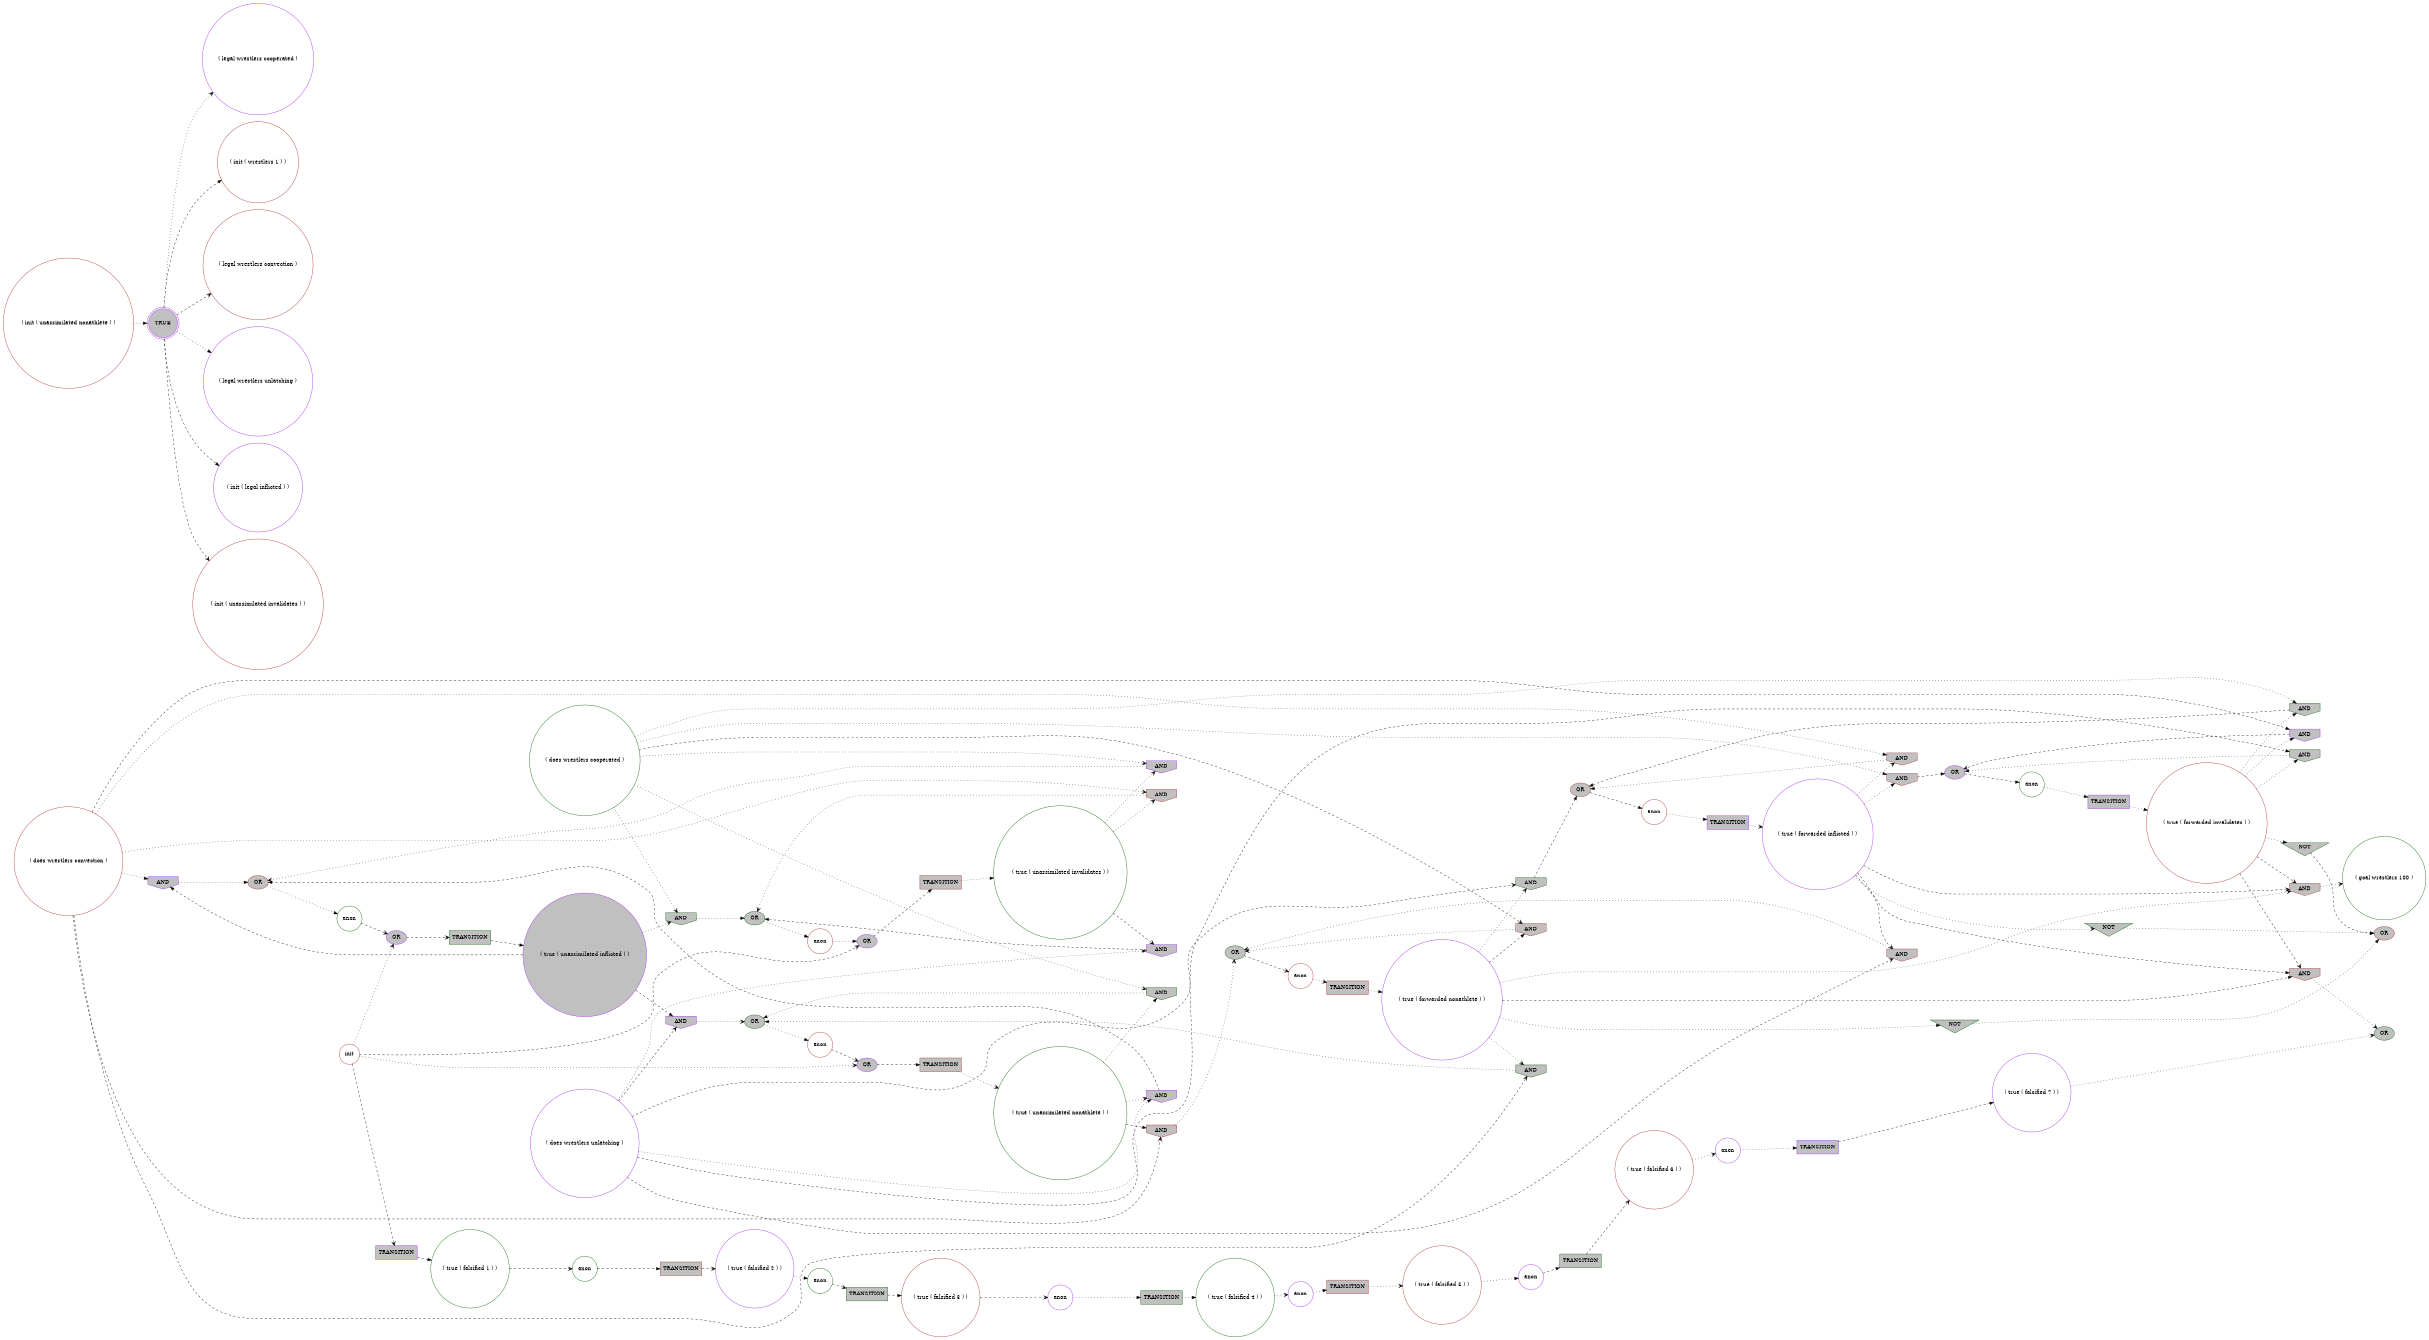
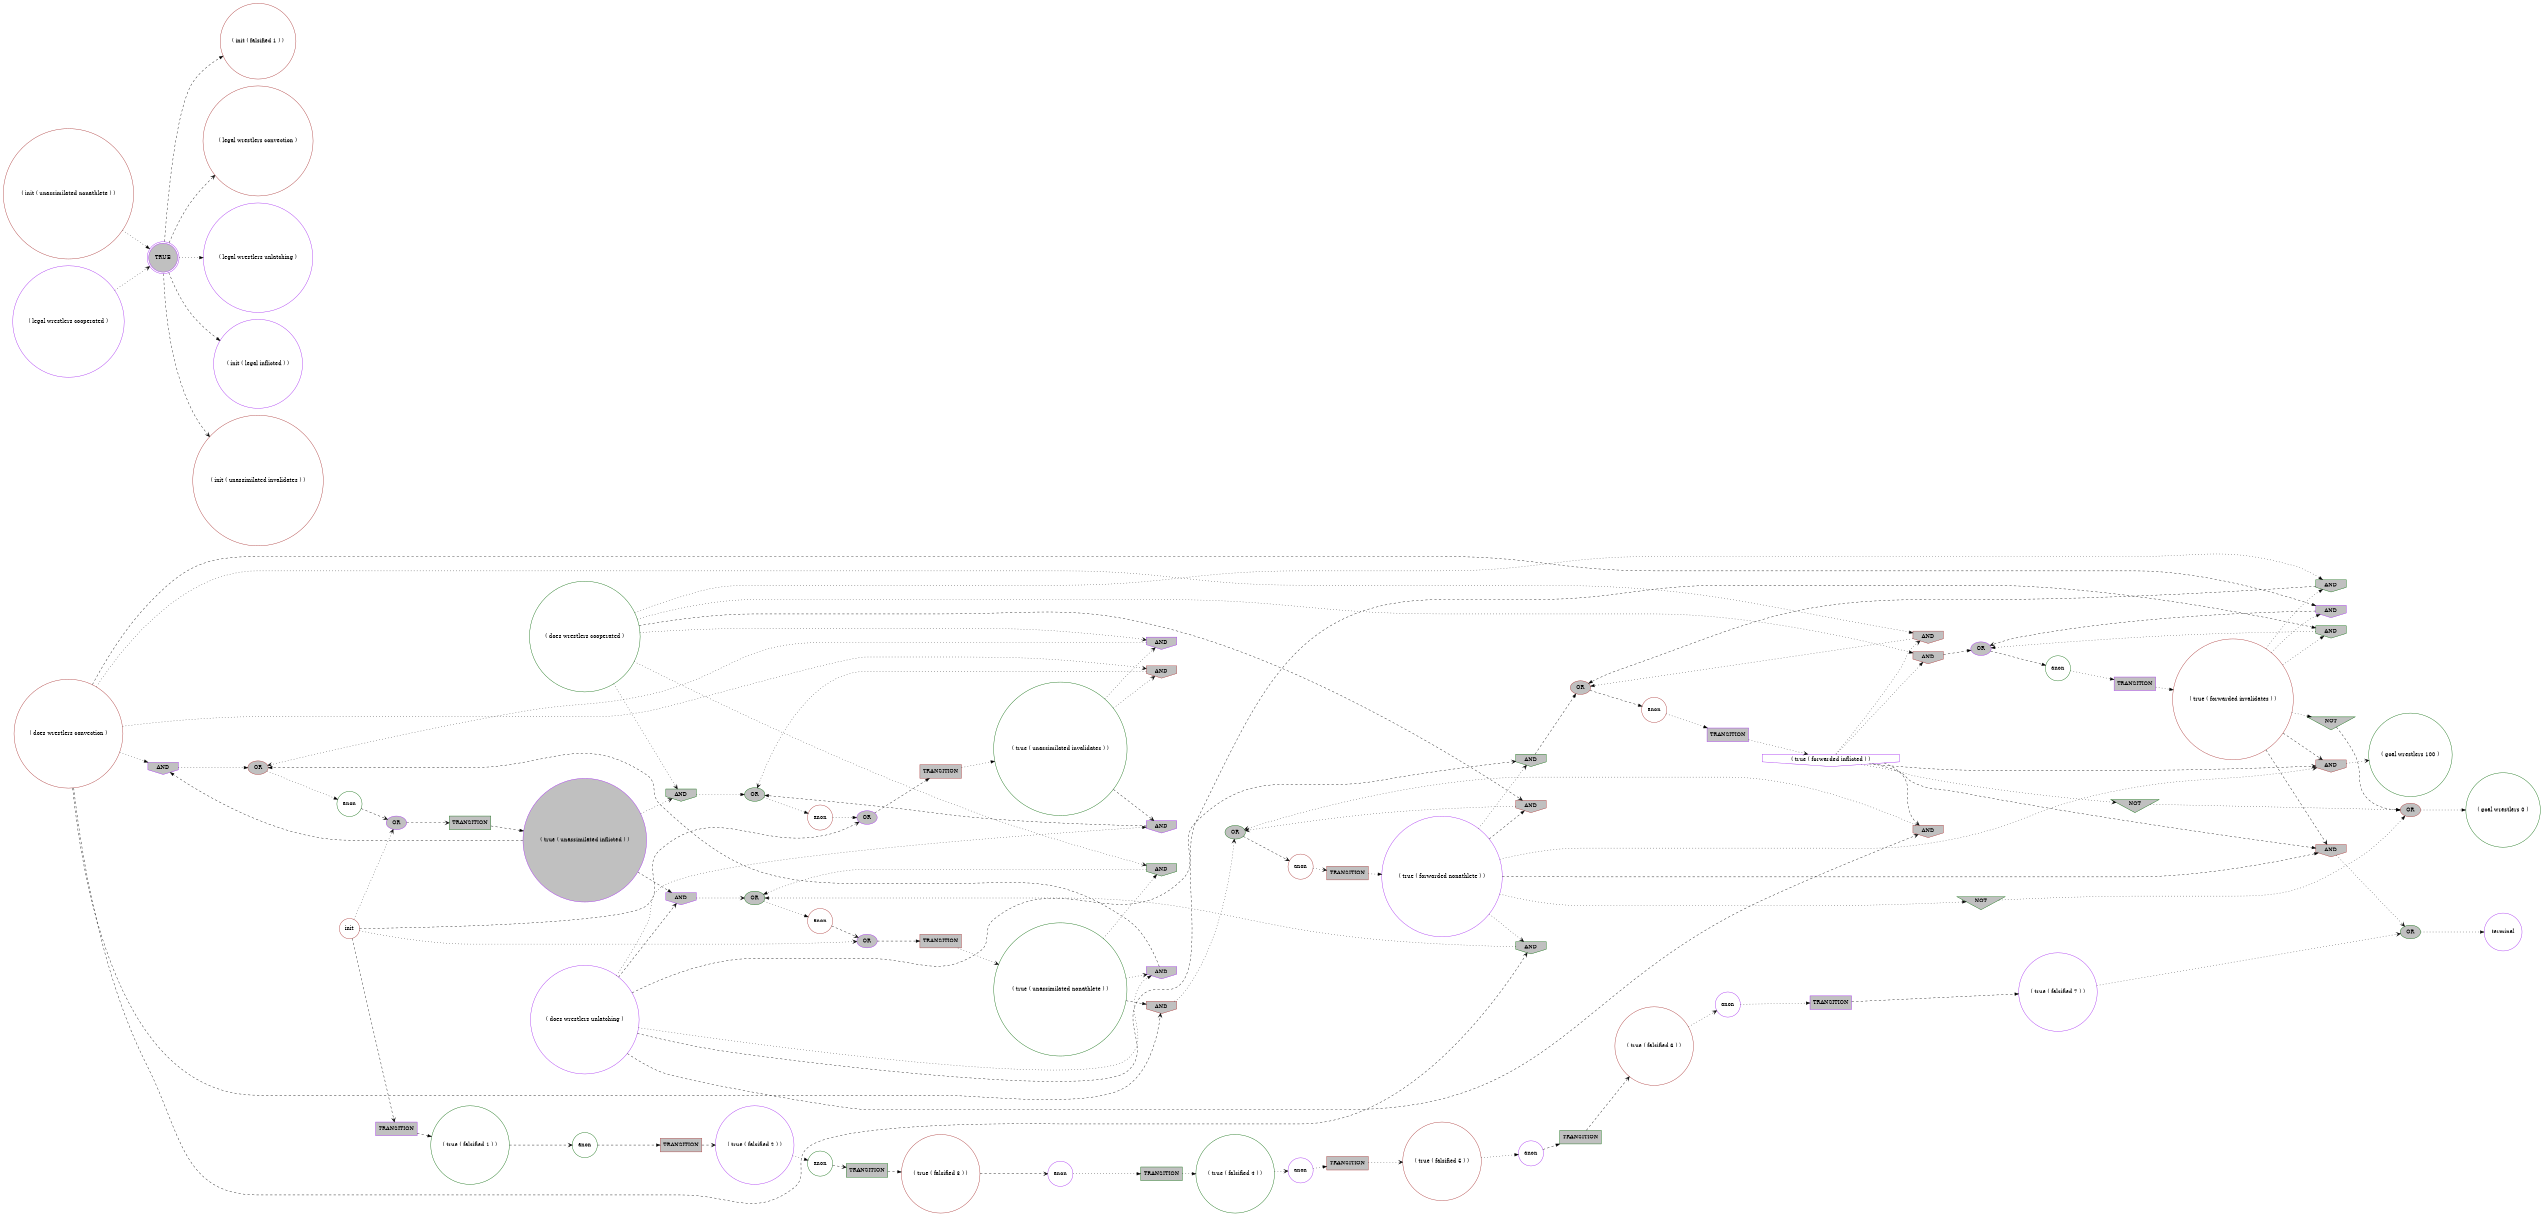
  digraph {
    rankdir=LR
    node [color=brown fillcolor=grey shape=circle style=filled]
    edge [arrowhead=normal style=dotted]
    n1 [color=purple label=AND shape=invhouse]
    n2 [label=OR shape=ellipse]
    n3 [color=darkgreen fillcolor=white label=anon]
    n4 [color=purple label=OR shape=ellipse]
    n5 [color=darkgreen fillcolor=white label="( does wrestlers cooperated )"]
    n6 [color=purple label=AND shape=invhouse]
    n7 [color=darkgreen label=AND shape=invhouse]
    n8 [color=darkgreen label=AND shape=invhouse]
    n9 [label=AND shape=invhouse]
    n10 [label=AND shape=invhouse]
    n11 [color=darkgreen label=AND shape=invhouse]
    n12 [label=OR shape=ellipse]
    n13 [color=darkgreen label=OR shape=ellipse]
    n14 [color=purple label=OR shape=ellipse]
    n15 [color=darkgreen label=OR shape=ellipse]
    n16 [color=darkgreen label=OR shape=ellipse]
    n17 [fillcolor=white label=anon]
    n18 [fillcolor=white label=anon]
    n19 [color=darkgreen fillcolor=white label=anon]
    n20 [fillcolor=white label=anon]
    n21 [fillcolor=white label=anon]
    n22 [color=purple label=TRANSITION shape=box]
-   n23 [color=purple fillcolor=white label="( true ( forwarded inflicted ) )"]
+   n23 [color=purple fillcolor=white label="( true ( forwarded inflicted ) )" shape=invhouse]
    n24 [color=purple fillcolor=white label="( true ( forwarded nonathlete ) )"]
    n25 [color=darkgreen label=AND shape=invhouse]
    n26 [color=darkgreen label=AND shape=invhouse]
    n27 [label=AND shape=invhouse]
    n28 [label=AND shape=invhouse]
    n29 [color=darkgreen label=NOT shape=invtriangle]
    n30 [color=darkgreen fillcolor=white label="( goal wrestlers 100 )"]
    n31 [color=darkgreen label=OR shape=ellipse]
    n32 [label=OR shape=ellipse]
+   n33 [color=purple fillcolor=white label=terminal]
+   n34 [color=darkgreen fillcolor=white label="( goal wrestlers 0 )"]
    n35 [color=darkgreen label=NOT shape=invtriangle]
    n36 [color=purple fillcolor=white label="( does wrestlers unlatching )"]
    n37 [color=darkgreen label=AND shape=invhouse]
    n38 [color=purple label=AND shape=invhouse]
    n39 [label=AND shape=invhouse]
    n40 [color=purple label=AND shape=invhouse]
    n41 [color=purple label=AND shape=invhouse]
    n42 [label=AND shape=invhouse]
    n43 [fillcolor=white label="( does wrestlers convection )"]
    n44 [label=AND shape=invhouse]
    n45 [label=AND shape=invhouse]
    n46 [color=purple label=AND shape=invhouse]
    n47 [color=purple label=TRANSITION shape=box]
    n48 [color=darkgreen fillcolor=white label="( true ( falsified 1 ) )"]
    n49 [color=darkgreen fillcolor=white label=anon]
    n50 [label=TRANSITION shape=box]
    n51 [color=purple label=TRANSITION shape=box]
    n52 [color=purple label=OR shape=ellipse]
    n53 [label=TRANSITION shape=box]
    n54 [color=darkgreen fillcolor=white label="( true ( unassimilated nonathlete ) )"]
    n55 [label=TRANSITION shape=box]
    n56 [color=purple label=OR shape=ellipse]
    n57 [label=TRANSITION shape=box]
    n58 [color=darkgreen fillcolor=white label="( true ( unassimilated invalidates ) )"]
    n59 [fillcolor=white label="( init ( unassimilated nonathlete ) )"]
    n60 [color=purple label=TRUE shape=doublecircle]
    n61 [color=purple fillcolor=white label=anon]
    n62 [label=TRANSITION shape=box]
    n63 [fillcolor=white label="( true ( falsified 5 ) )"]
    n64 [color=purple fillcolor=white label=anon]
    n65 [color=purple fillcolor=white label="( legal wrestlers cooperated )"]
    n66 [color=purple fillcolor=white label="( true ( falsified 2 ) )"]
    n67 [color=darkgreen fillcolor=white label=anon]
    n68 [color=darkgreen label=TRANSITION shape=box]
    n69 [color=purple label="( true ( unassimilated inflicted ) )"]
    n70 [color=darkgreen label=TRANSITION shape=box]
    n71 [color=darkgreen label=TRANSITION shape=box]
    n72 [color=purple fillcolor=white label="( true ( falsified 7 ) )"]
    n73 [fillcolor=white label="( true ( falsified 6 ) )"]
    n74 [color=purple fillcolor=white label=anon]
    n75 [color=purple label=TRANSITION shape=box]
    n76 [color=darkgreen fillcolor=white label="( true ( falsified 4 ) )"]
    n77 [fillcolor=white label="( true ( forwarded invalidates ) )"]
    n78 [color=darkgreen label=NOT shape=invtriangle]
-   n79 [fillcolor=white label="( init ( wrestlers 1 ) )"]
+   n79 [fillcolor=white label="( init ( falsified 1 ) )"]
    n80 [fillcolor=white label="( legal wrestlers convection )"]
    n81 [color=purple fillcolor=white label="( legal wrestlers unlatching )"]
    n82 [color=purple fillcolor=white label="( init ( legal inflicted ) )"]
    n83 [fillcolor=white label="( init ( unassimilated invalidates ) )"]
    n84 [color=darkgreen label=TRANSITION shape=box]
    n85 [fillcolor=white label="( true ( falsified 3 ) )"]
    n86 [color=purple fillcolor=white label=anon]
    n87 [fillcolor=white label=init]
    n1 -> n2
    n2 -> n3
    n3 -> n4 [arrowhead=vee style=dashed]
    n4 -> n71 [arrowhead=vee style=dashed]
    n5 -> n6 [arrowhead=vee]
    n5 -> n7
    n5 -> n8 [arrowhead=vee]
    n5 -> n9
    n5 -> n10 [arrowhead=vee style=dashed]
    n5 -> n11 [arrowhead=vee]
    n6 -> n2 [arrowhead=vee]
    n7 -> n12 [style=dashed]
    n8 -> n13
    n9 -> n14 [style=dashed]
    n10 -> n15 [arrowhead=vee]
    n11 -> n16
    n12 -> n17 [style=dashed]
    n13 -> n18
    n14 -> n19 [style=dashed]
    n15 -> n20 [arrowhead=vee style=dashed]
    n16 -> n21
    n17 -> n22
    n18 -> n52 [arrowhead=vee style=dashed]
    n19 -> n51
    n20 -> n55 [arrowhead=vee]
    n21 -> n56
    n22 -> n23 [arrowhead=vee]
    n23 -> n9
    n23 -> n27 [arrowhead=vee style=dashed]
    n23 -> n28 [style=dashed]
    n23 -> n35 [arrowhead=vee]
    n23 -> n39 [arrowhead=vee style=dashed]
    n23 -> n42 [arrowhead=vee]
    n24 -> n10 [style=dashed]
    n24 -> n25 [arrowhead=vee]
    n24 -> n26 [arrowhead=vee]
    n24 -> n27 [arrowhead=vee]
    n24 -> n28 [style=dashed]
    n24 -> n29
    n25 -> n12 [style=dashed]
    n26 -> n13
    n27 -> n30 [arrowhead=vee]
    n28 -> n31 [arrowhead=vee]
    n29 -> n32
+   n31 -> n33
+   n32 -> n34
    n35 -> n32
    n36 -> n25 [arrowhead=vee style=dashed]
    n36 -> n37 [style=dashed]
    n36 -> n38
    n36 -> n39 [arrowhead=vee style=dashed]
    n36 -> n40 [arrowhead=vee style=dashed]
    n36 -> n41
    n37 -> n14
    n38 -> n2 [style=dashed]
    n39 -> n15 [arrowhead=vee]
    n40 -> n13 [arrowhead=vee]
    n41 -> n16 [style=dashed]
    n42 -> n12
    n43 -> n1
    n43 -> n26 [arrowhead=vee style=dashed]
    n43 -> n42
    n43 -> n44 [arrowhead=vee style=dashed]
    n43 -> n45 [arrowhead=vee]
    n43 -> n46 [style=dashed]
    n44 -> n15 [arrowhead=vee]
    n45 -> n16 [arrowhead=vee]
    n46 -> n14 [arrowhead=vee style=dashed]
    n47 -> n48 [style=dashed]
    n48 -> n49 [arrowhead=vee style=dashed]
    n49 -> n50 [style=dashed]
    n50 -> n66 [arrowhead=vee style=dashed]
    n51 -> n77
    n52 -> n53 [style=dashed]
    n53 -> n54 [arrowhead=vee]
    n54 -> n8
    n54 -> n38 [arrowhead=vee]
    n54 -> n44 [style=dashed]
    n55 -> n24
    n56 -> n57 [style=dashed]
    n57 -> n58
    n58 -> n6 [arrowhead=vee]
    n58 -> n41 [arrowhead=vee style=dashed]
    n58 -> n45 [arrowhead=vee]
    n59 -> n60
-   n60 -> n65 [arrowhead=vee]
+   n65 -> n60 [arrowhead=vee]
    n60 -> n79 [style=dashed]
    n60 -> n80 [arrowhead=vee style=dashed]
    n60 -> n81
    n60 -> n82 [style=dashed]
    n60 -> n83 [arrowhead=vee style=dashed]
    n61 -> n62
    n62 -> n63 [arrowhead=vee]
    n63 -> n64
    n64 -> n70 [style=dashed]
    n66 -> n67
    n67 -> n68 [arrowhead=vee style=dashed]
    n68 -> n85 [style=dashed]
    n69 -> n1 [style=dashed]
    n69 -> n11 [arrowhead=vee]
    n69 -> n40 [style=dashed]
    n70 -> n73 [arrowhead=vee style=dashed]
    n71 -> n69 [style=dashed]
    n72 -> n31 [arrowhead=vee]
    n73 -> n74 [arrowhead=vee]
    n74 -> n75
    n75 -> n72 [style=dashed]
    n76 -> n61 [arrowhead=vee]
    n77 -> n7
    n77 -> n27 [arrowhead=vee style=dashed]
    n77 -> n28 [arrowhead=vee style=dashed]
    n77 -> n37
    n77 -> n46
    n77 -> n78
    n78 -> n32 [style=dashed]
    n84 -> n76
    n85 -> n86 [arrowhead=vee style=dashed]
    n86 -> n84
    n87 -> n4 [arrowhead=vee]
    n87 -> n47 [arrowhead=vee style=dashed]
    n87 -> n52 [arrowhead=vee]
    n87 -> n56 [arrowhead=vee style=dashed]
  }
